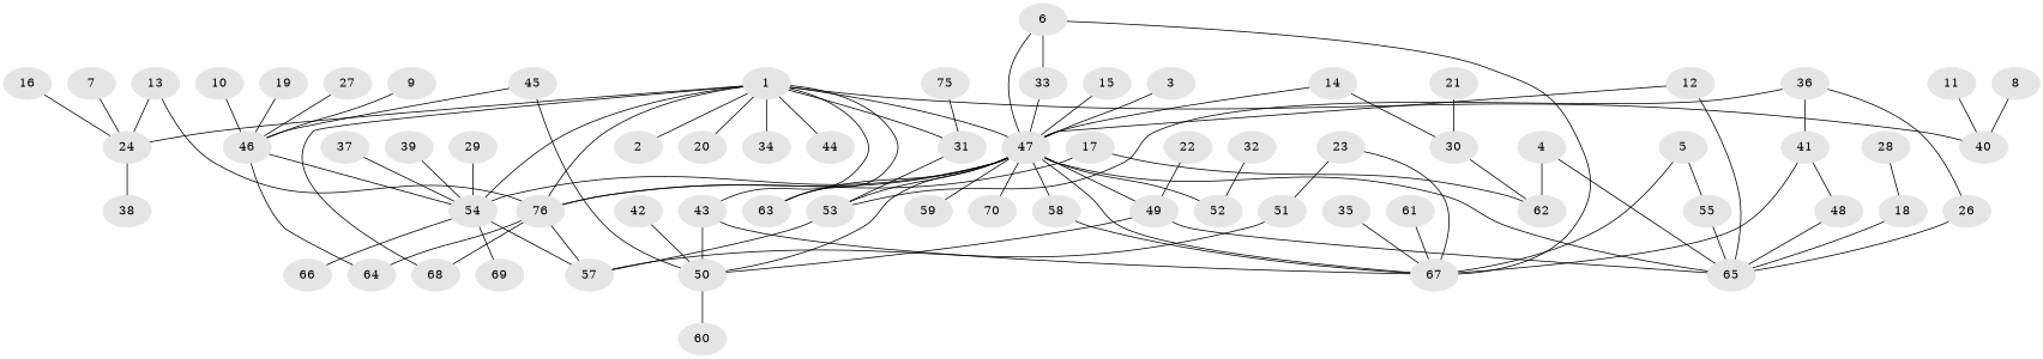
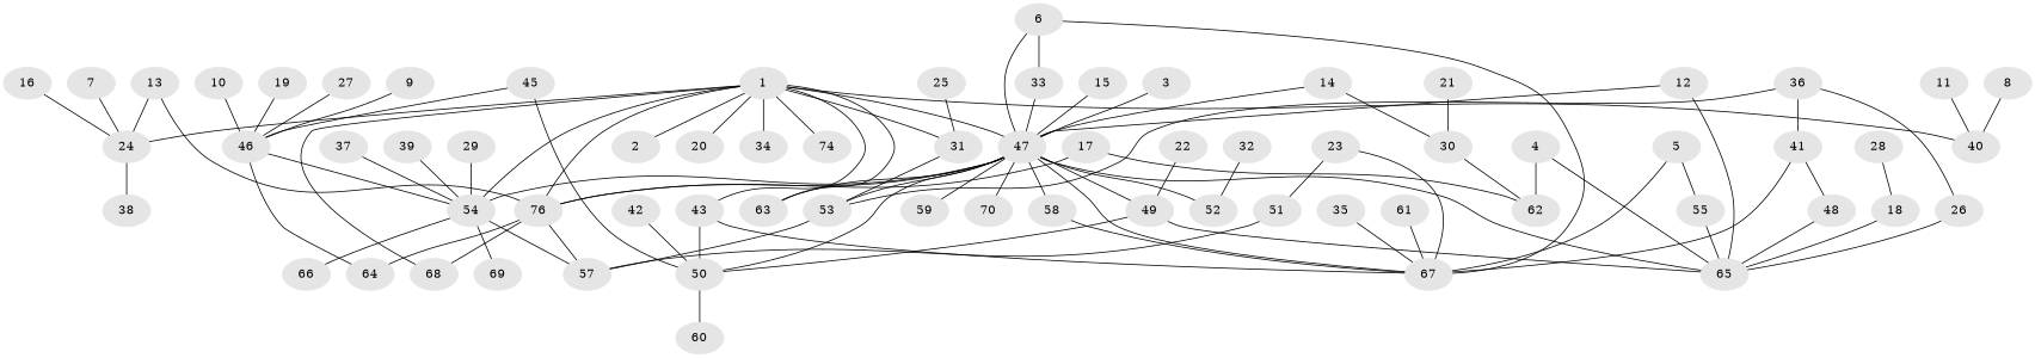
  graph {
    node [color=gray90 style=filled]
    edge [weight=1.0]
    1
    2
    20
    24
    31
    34
    40
    43
-   44
+   44 [label=74]
    47
    54
    n12 [label=76]
    63
    68
    38
    53
    67
    50
    65
    49
    52
    58
    59
    70
    57
    66
    69
    64
    3
    4
    62
    5
    55
    6
    33
    7
    8
    9
    46
    10
    11
    12
    13
    14
    30
    15
    16
    17
    18
    19
    21
    22
    23
    51
-   25 [label=75]
+   25
    26
    27
    28
    41
    48
    29
    32
    35
    36
    37
    39
    42
    60
    45
    61
    1 -- 2
    1 -- 20
    1 -- 24
    1 -- 31
    1 -- 34
    1 -- 40
    1 -- 43
    1 -- 44
    1 -- 47
    1 -- 54
    1 -- n12
    1 -- 63
    1 -- 68
    24 -- 38
    31 -- 53
    43 -- 67
    43 -- 50
    47 -- 54
    47 -- n12
    47 -- 63
    47 -- 53
    47 -- 67
    47 -- 50
    47 -- 65
    47 -- 49 [weight=2.0]
    47 -- 52
    47 -- 58
    47 -- 59
    47 -- 70 [weight=2.0]
    54 -- 57
    54 -- 66
    54 -- 69
    n12 -- 68
    n12 -- 57
    n12 -- 64
    53 -- 57
    50 -- 60
    49 -- 50
    49 -- 65
    58 -- 67
    3 -- 47
    4 -- 65
    4 -- 62
    5 -- 67
    5 -- 55
    55 -- 65
    6 -- 47
    6 -- 67
    6 -- 33
    33 -- 47
    7 -- 24
    8 -- 40
    9 -- 46
    46 -- 54
    46 -- 64
    10 -- 46
    11 -- 40
    12 -- 47
    12 -- 65
    13 -- 24
    13 -- n12
    14 -- 47
    14 -- 30
    30 -- 62
    15 -- 47
    16 -- 24
    17 -- n12
    17 -- 62
    18 -- 65
    19 -- 46
    21 -- 30
    22 -- 49
    23 -- 67
    23 -- 51
    51 -- 57
    25 -- 31
    26 -- 65
    27 -- 46
    28 -- 18
    41 -- 67 [weight=2.0]
    41 -- 48
    48 -- 65
    29 -- 54
    32 -- 52
    35 -- 67
    36 -- 53
    36 -- 26
    36 -- 41
    37 -- 54
    39 -- 54
    42 -- 50
    45 -- 50
    45 -- 46
    61 -- 67
  }
